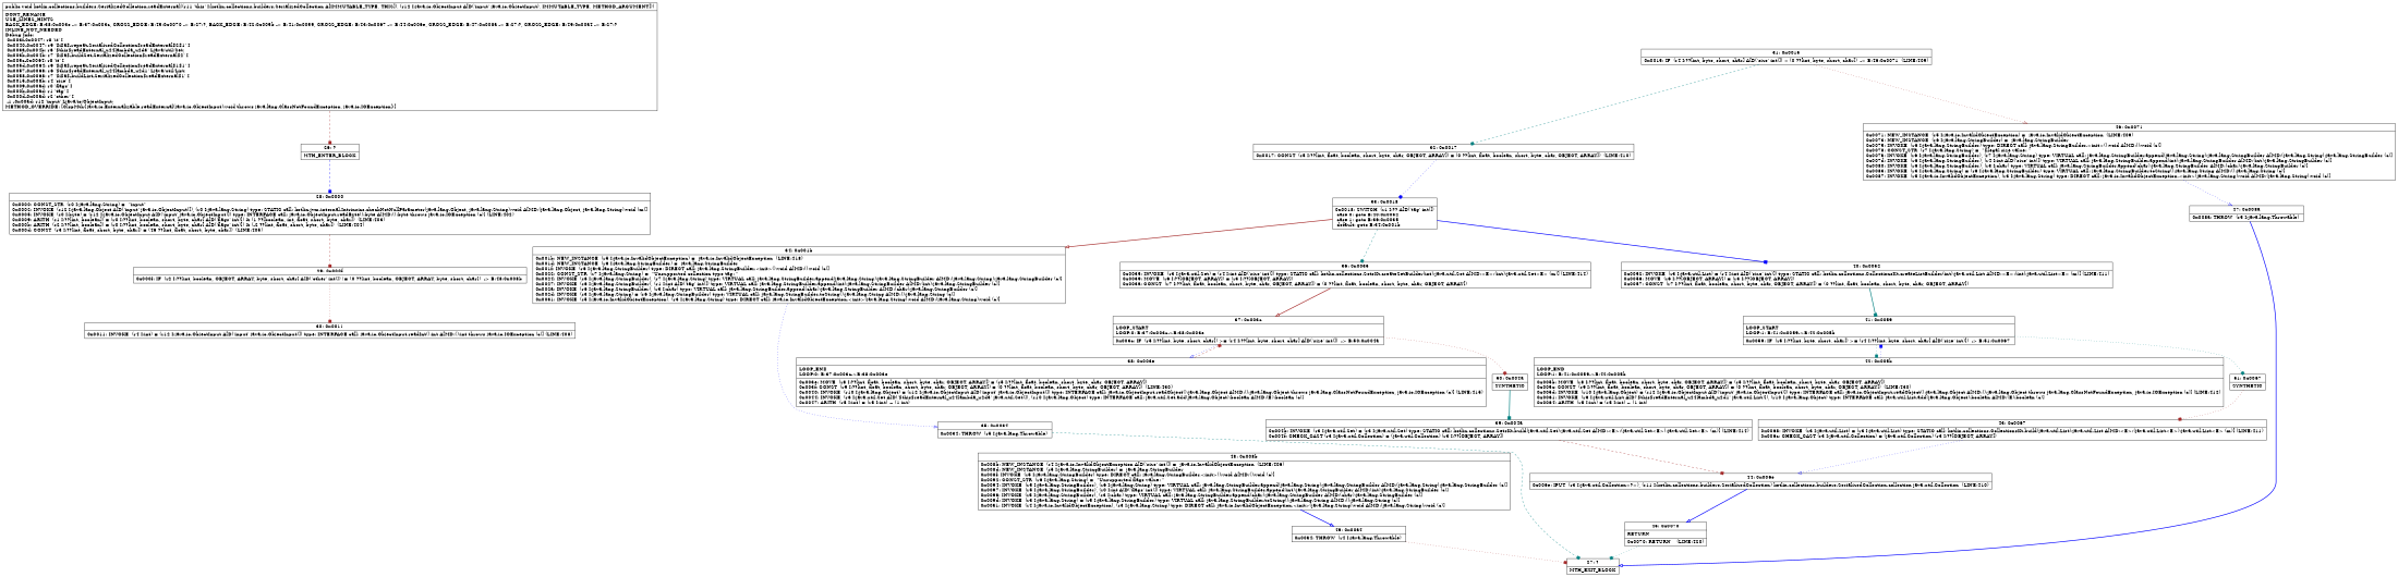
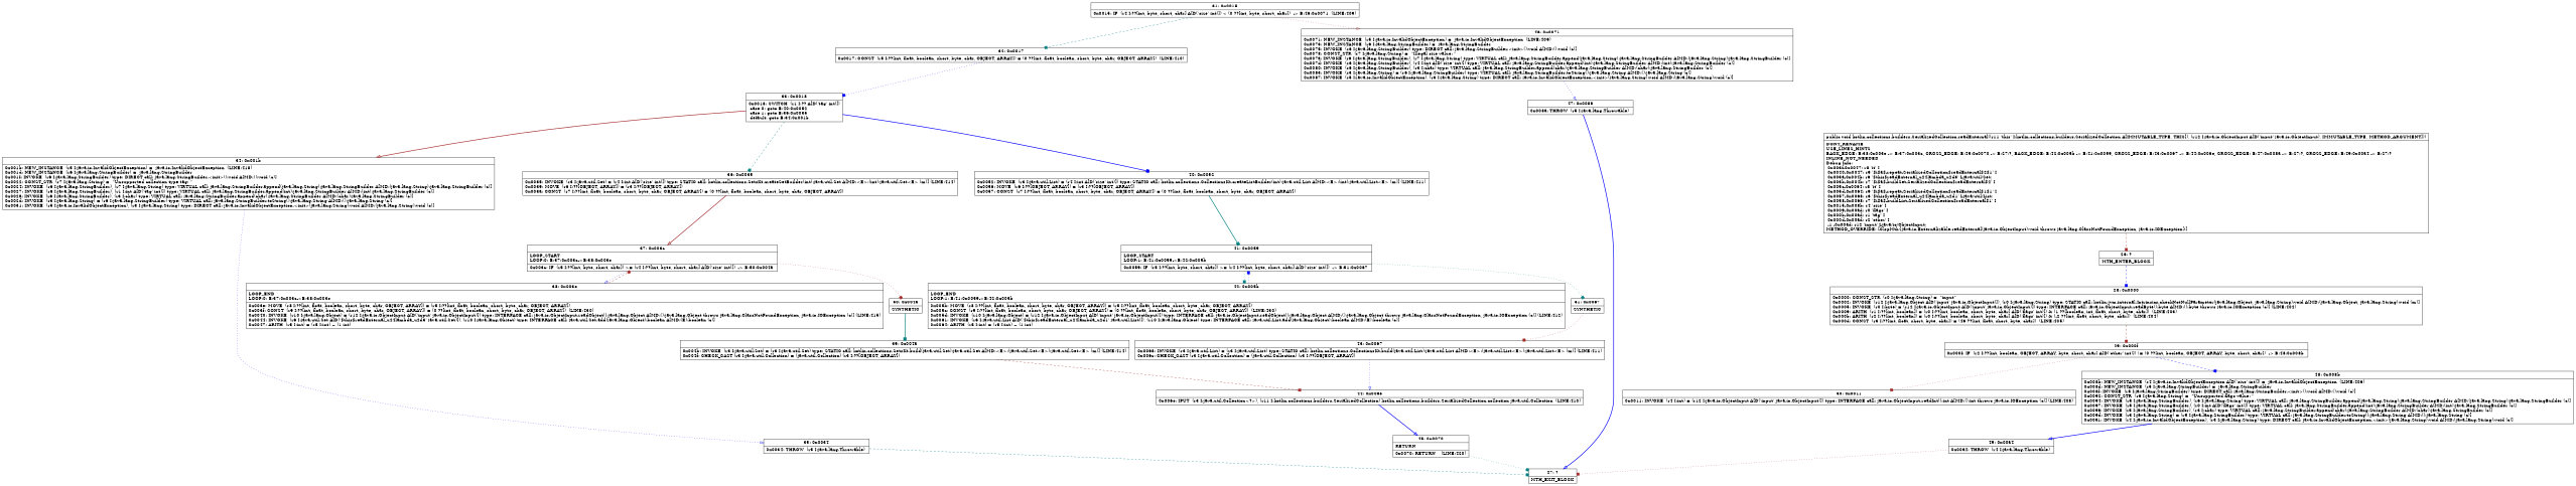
  digraph {
    node [shape=record]
    edge [arrowhead=box color=blue style=dotted]
    n1 [label="{26\:\ ?|MTH_ENTER_BLOCK\l}"]
    n2 [label="{28\:\ 0x0000|0x0000: CONST_STR  (r0 I:java.lang.String) =  \"input\" \l0x0002: INVOKE  (r12 I:java.lang.Object A[D('input' java.io.ObjectInput)]), (r0 I:java.lang.String) type: STATIC call: kotlin.jvm.internal.Intrinsics.checkNotNullParameter(java.lang.Object, java.lang.String):void A[MD:(java.lang.Object, java.lang.String):void (m)]\l0x0005: INVOKE  (r0 I:byte) = (r12 I:java.io.ObjectInput A[D('input' java.io.ObjectInput)]) type: INTERFACE call: java.io.ObjectInput.readByte():byte A[MD:():byte throws java.io.IOException (c)] (LINE:402)\l0x0009: ARITH  (r1 I:??[int, boolean]) = (r0 I:??[int, boolean, short, byte, char] A[D('flags' int)]) & (1 ??[boolean, int, float, short, byte, char])  (LINE:403)\l0x000b: ARITH  (r2 I:??[int, boolean]) = (r0 I:??[int, boolean, short, byte, char] A[D('flags' int)]) & (\-2 ??[int, float, short, byte, char])  (LINE:404)\l0x000d: CONST  (r3 I:??[int, float, short, byte, char]) = (46 ??[int, float, short, byte, char])  (LINE:405)\l}"]
    n3 [label="{29\:\ 0x000f|0x000f: IF  (r2 I:??[int, boolean, OBJECT, ARRAY, byte, short, char] A[D('other' int)]) != (0 ??[int, boolean, OBJECT, ARRAY, byte, short, char])  \-\> B:48:0x008b \l}"]
    n4 [label="{30\:\ 0x0011|0x0011: INVOKE  (r4 I:int) = (r12 I:java.io.ObjectInput A[D('input' java.io.ObjectInput)]) type: INTERFACE call: java.io.ObjectInput.readInt():int A[MD:():int throws java.io.IOException (c)] (LINE:408)\l}"]
    n5 [label="{48\:\ 0x008b|0x008b: NEW_INSTANCE  (r4 I:java.io.InvalidObjectException A[D('size' int)]) =  java.io.InvalidObjectException  (LINE:406)\l0x008d: NEW_INSTANCE  (r5 I:java.lang.StringBuilder) =  java.lang.StringBuilder \l0x008f: INVOKE  (r5 I:java.lang.StringBuilder) type: DIRECT call: java.lang.StringBuilder.\<init\>():void A[MD:():void (c)]\l0x0092: CONST_STR  (r6 I:java.lang.String) =  \"Unsupported flags value: \" \l0x0094: INVOKE  (r5 I:java.lang.StringBuilder), (r6 I:java.lang.String) type: VIRTUAL call: java.lang.StringBuilder.append(java.lang.String):java.lang.StringBuilder A[MD:(java.lang.String):java.lang.StringBuilder (c)]\l0x0097: INVOKE  (r5 I:java.lang.StringBuilder), (r0 I:int A[D('flags' int)]) type: VIRTUAL call: java.lang.StringBuilder.append(int):java.lang.StringBuilder A[MD:(int):java.lang.StringBuilder (c)]\l0x009a: INVOKE  (r5 I:java.lang.StringBuilder), (r3 I:char) type: VIRTUAL call: java.lang.StringBuilder.append(char):java.lang.StringBuilder A[MD:(char):java.lang.StringBuilder (c)]\l0x009d: INVOKE  (r3 I:java.lang.String) = (r5 I:java.lang.StringBuilder) type: VIRTUAL call: java.lang.StringBuilder.toString():java.lang.String A[MD:():java.lang.String (c)]\l0x00a1: INVOKE  (r4 I:java.io.InvalidObjectException), (r3 I:java.lang.String) type: DIRECT call: java.io.InvalidObjectException.\<init\>(java.lang.String):void A[MD:(java.lang.String):void (c)]\l}"]
    n6 [label="{49\:\ 0x00a4|0x00a4: THROW  (r4 I:java.lang.Throwable) \l}"]
    n7 [label="{31\:\ 0x0015|0x0015: IF  (r4 I:??[int, byte, short, char] A[D('size' int)]) \< (0 ??[int, byte, short, char])  \-\> B:46:0x0071  (LINE:409)\l}"]
    n8 [label="{32\:\ 0x0017|0x0017: CONST  (r5 I:??[int, float, boolean, short, byte, char, OBJECT, ARRAY]) = (0 ??[int, float, boolean, short, byte, char, OBJECT, ARRAY])  (LINE:410)\l}"]
    n9 [label="{46\:\ 0x0071|0x0071: NEW_INSTANCE  (r5 I:java.io.InvalidObjectException) =  java.io.InvalidObjectException  (LINE:409)\l0x0073: NEW_INSTANCE  (r6 I:java.lang.StringBuilder) =  java.lang.StringBuilder \l0x0075: INVOKE  (r6 I:java.lang.StringBuilder) type: DIRECT call: java.lang.StringBuilder.\<init\>():void A[MD:():void (c)]\l0x0078: CONST_STR  (r7 I:java.lang.String) =  \"Illegal size value: \" \l0x007a: INVOKE  (r6 I:java.lang.StringBuilder), (r7 I:java.lang.String) type: VIRTUAL call: java.lang.StringBuilder.append(java.lang.String):java.lang.StringBuilder A[MD:(java.lang.String):java.lang.StringBuilder (c)]\l0x007d: INVOKE  (r6 I:java.lang.StringBuilder), (r4 I:int A[D('size' int)]) type: VIRTUAL call: java.lang.StringBuilder.append(int):java.lang.StringBuilder A[MD:(int):java.lang.StringBuilder (c)]\l0x0080: INVOKE  (r6 I:java.lang.StringBuilder), (r3 I:char) type: VIRTUAL call: java.lang.StringBuilder.append(char):java.lang.StringBuilder A[MD:(char):java.lang.StringBuilder (c)]\l0x0083: INVOKE  (r3 I:java.lang.String) = (r6 I:java.lang.StringBuilder) type: VIRTUAL call: java.lang.StringBuilder.toString():java.lang.String A[MD:():java.lang.String (c)]\l0x0087: INVOKE  (r5 I:java.io.InvalidObjectException), (r3 I:java.lang.String) type: DIRECT call: java.io.InvalidObjectException.\<init\>(java.lang.String):void A[MD:(java.lang.String):void (c)]\l}"]
    n10 [label="{33\:\ 0x0018|0x0018: SWITCH  (r1 I:?? A[D('tag' int)])\l case 0: goto B:40:0x0052\l case 1: goto B:36:0x0035\l default: goto B:34:0x001b \l}"]
    n11 [label="{47\:\ 0x008a|0x008a: THROW  (r5 I:java.lang.Throwable) \l}"]
    n12 [label="{34\:\ 0x001b|0x001b: NEW_INSTANCE  (r5 I:java.io.InvalidObjectException) =  java.io.InvalidObjectException  (LINE:418)\l0x001d: NEW_INSTANCE  (r6 I:java.lang.StringBuilder) =  java.lang.StringBuilder \l0x001f: INVOKE  (r6 I:java.lang.StringBuilder) type: DIRECT call: java.lang.StringBuilder.\<init\>():void A[MD:():void (c)]\l0x0022: CONST_STR  (r7 I:java.lang.String) =  \"Unsupported collection type tag: \" \l0x0024: INVOKE  (r6 I:java.lang.StringBuilder), (r7 I:java.lang.String) type: VIRTUAL call: java.lang.StringBuilder.append(java.lang.String):java.lang.StringBuilder A[MD:(java.lang.String):java.lang.StringBuilder (c)]\l0x0027: INVOKE  (r6 I:java.lang.StringBuilder), (r1 I:int A[D('tag' int)]) type: VIRTUAL call: java.lang.StringBuilder.append(int):java.lang.StringBuilder A[MD:(int):java.lang.StringBuilder (c)]\l0x002a: INVOKE  (r6 I:java.lang.StringBuilder), (r3 I:char) type: VIRTUAL call: java.lang.StringBuilder.append(char):java.lang.StringBuilder A[MD:(char):java.lang.StringBuilder (c)]\l0x002d: INVOKE  (r3 I:java.lang.String) = (r6 I:java.lang.StringBuilder) type: VIRTUAL call: java.lang.StringBuilder.toString():java.lang.String A[MD:():java.lang.String (c)]\l0x0031: INVOKE  (r5 I:java.io.InvalidObjectException), (r3 I:java.lang.String) type: DIRECT call: java.io.InvalidObjectException.\<init\>(java.lang.String):void A[MD:(java.lang.String):void (c)]\l}"]
    n13 [label="{36\:\ 0x0035|0x0035: INVOKE  (r3 I:java.util.Set) = (r4 I:int A[D('size' int)]) type: STATIC call: kotlin.collections.SetsKt.createSetBuilder(int):java.util.Set A[MD:\<E\>:(int):java.util.Set\<E\> (m)] (LINE:414)\l0x0039: MOVE  (r6 I:??[OBJECT, ARRAY]) = (r3 I:??[OBJECT, ARRAY]) \l0x003a: CONST  (r7 I:??[int, float, boolean, short, byte, char, OBJECT, ARRAY]) = (0 ??[int, float, boolean, short, byte, char, OBJECT, ARRAY]) \l}"]
    n14 [label="{40\:\ 0x0052|0x0052: INVOKE  (r3 I:java.util.List) = (r4 I:int A[D('size' int)]) type: STATIC call: kotlin.collections.CollectionsKt.createListBuilder(int):java.util.List A[MD:\<E\>:(int):java.util.List\<E\> (m)] (LINE:411)\l0x0056: MOVE  (r6 I:??[OBJECT, ARRAY]) = (r3 I:??[OBJECT, ARRAY]) \l0x0057: CONST  (r7 I:??[int, float, boolean, short, byte, char, OBJECT, ARRAY]) = (0 ??[int, float, boolean, short, byte, char, OBJECT, ARRAY]) \l}"]
    n15 [label="{35\:\ 0x0034|0x0034: THROW  (r5 I:java.lang.Throwable) \l}"]
    n16 [label="{37\:\ 0x003c|LOOP_START\lLOOP:0: B:37:0x003c\-\>B:38:0x003e\l|0x003c: IF  (r5 I:??[int, byte, short, char]) \>= (r4 I:??[int, byte, short, char] A[D('size' int)])  \-\> B:50:0x004a \l}"]
    n17 [label="{41\:\ 0x0059|LOOP_START\lLOOP:1: B:41:0x0059\-\>B:42:0x005b\l|0x0059: IF  (r5 I:??[int, byte, short, char]) \>= (r4 I:??[int, byte, short, char] A[D('size' int)])  \-\> B:51:0x0067 \l}"]
    n18 [label="{27\:\ ?|MTH_EXIT_BLOCK\l}"]
    n19 [label="{38\:\ 0x003e|LOOP_END\lLOOP:0: B:37:0x003c\-\>B:38:0x003e\l|0x003e: MOVE  (r8 I:??[int, float, boolean, short, byte, char, OBJECT, ARRAY]) = (r5 I:??[int, float, boolean, short, byte, char, OBJECT, ARRAY]) \l0x003f: CONST  (r9 I:??[int, float, boolean, short, byte, char, OBJECT, ARRAY]) = (0 ??[int, float, boolean, short, byte, char, OBJECT, ARRAY])  (LINE:430)\l0x0040: INVOKE  (r10 I:java.lang.Object) = (r12 I:java.io.ObjectInput A[D('input' java.io.ObjectInput)]) type: INTERFACE call: java.io.ObjectInput.readObject():java.lang.Object A[MD:():java.lang.Object throws java.lang.ClassNotFoundException, java.io.IOException (c)] (LINE:415)\l0x0044: INVOKE  (r6 I:java.util.Set A[D('$this$readExternal_u24lambda_u2d3' java.util.Set)]), (r10 I:java.lang.Object) type: INTERFACE call: java.util.Set.add(java.lang.Object):boolean A[MD:(E):boolean (c)]\l0x0047: ARITH  (r5 I:int) = (r5 I:int) + (1 int) \l}"]
    n20 [label="{50\:\ 0x004a|SYNTHETIC\l}"]
    n21 [label="{39\:\ 0x004a|0x004b: INVOKE  (r3 I:java.util.Set) = (r3 I:java.util.Set) type: STATIC call: kotlin.collections.SetsKt.build(java.util.Set):java.util.Set A[MD:\<E\>:(java.util.Set\<E\>):java.util.Set\<E\> (m)] (LINE:414)\l0x004f: CHECK_CAST (r3 I:java.util.Collection) = (java.util.Collection) (r3 I:??[OBJECT, ARRAY]) \l}"]
    n22 [label="{44\:\ 0x006e|0x006e: IPUT  (r3 I:java.util.Collection\<?\>), (r11 I:kotlin.collections.builders.SerializedCollection) kotlin.collections.builders.SerializedCollection.collection java.util.Collection  (LINE:410)\l}"]
    n23 [label="{45\:\ 0x0070|RETURN\l|0x0070: RETURN    (LINE:420)\l}"]
    n24 [label="{42\:\ 0x005b|LOOP_END\lLOOP:1: B:41:0x0059\-\>B:42:0x005b\l|0x005b: MOVE  (r8 I:??[int, float, boolean, short, byte, char, OBJECT, ARRAY]) = (r5 I:??[int, float, boolean, short, byte, char, OBJECT, ARRAY]) \l0x005c: CONST  (r9 I:??[int, float, boolean, short, byte, char, OBJECT, ARRAY]) = (0 ??[int, float, boolean, short, byte, char, OBJECT, ARRAY])  (LINE:430)\l0x005d: INVOKE  (r10 I:java.lang.Object) = (r12 I:java.io.ObjectInput A[D('input' java.io.ObjectInput)]) type: INTERFACE call: java.io.ObjectInput.readObject():java.lang.Object A[MD:():java.lang.Object throws java.lang.ClassNotFoundException, java.io.IOException (c)] (LINE:412)\l0x0061: INVOKE  (r6 I:java.util.List A[D('$this$readExternal_u24lambda_u2d1' java.util.List)]), (r10 I:java.lang.Object) type: INTERFACE call: java.util.List.add(java.lang.Object):boolean A[MD:(E):boolean (c)]\l0x0064: ARITH  (r5 I:int) = (r5 I:int) + (1 int) \l}"]
    n25 [label="{51\:\ 0x0067|SYNTHETIC\l}"]
    n26 [label="{43\:\ 0x0067|0x0068: INVOKE  (r3 I:java.util.List) = (r3 I:java.util.List) type: STATIC call: kotlin.collections.CollectionsKt.build(java.util.List):java.util.List A[MD:\<E\>:(java.util.List\<E\>):java.util.List\<E\> (m)] (LINE:411)\l0x006c: CHECK_CAST (r3 I:java.util.Collection) = (java.util.Collection) (r3 I:??[OBJECT, ARRAY]) \l}"]
    n27 [label="{public void kotlin.collections.builders.SerializedCollection.readExternal((r11 'this' I:kotlin.collections.builders.SerializedCollection A[IMMUTABLE_TYPE, THIS]), (r12 I:java.io.ObjectInput A[D('input' java.io.ObjectInput), IMMUTABLE_TYPE, METHOD_ARGUMENT]))  | DONT_RENAME\lUSE_LINES_HINTS\lBACK_EDGE: B:38:0x003e \-\> B:37:0x003c, CROSS_EDGE: B:45:0x0070 \-\> B:27:?, BACK_EDGE: B:42:0x005b \-\> B:41:0x0059, CROSS_EDGE: B:43:0x0067 \-\> B:44:0x006e, CROSS_EDGE: B:47:0x008a \-\> B:27:?, CROSS_EDGE: B:49:0x00a4 \-\> B:27:?\lINLINE_NOT_NEEDED\lDebug Info:\l  0x003f\-0x0047: r8 'it' I\l  0x0040\-0x0047: r9 '$i$a$\-repeat\-SerializedCollection$readExternal$2$1' I\l  0x003a\-0x004b: r6 '$this$readExternal_u24lambda_u2d3' Ljava\/util\/Set;\l  0x003b\-0x004b: r7 '$i$a$\-buildSet\-SerializedCollection$readExternal$2' I\l  0x005c\-0x0064: r8 'it' I\l  0x005d\-0x0064: r9 '$i$a$\-repeat\-SerializedCollection$readExternal$1$1' I\l  0x0057\-0x0068: r6 '$this$readExternal_u24lambda_u2d1' Ljava\/util\/List;\l  0x0058\-0x0068: r7 '$i$a$\-buildList\-SerializedCollection$readExternal$1' I\l  0x0015\-0x008b: r4 'size' I\l  0x0009\-0x00ad: r0 'flags' I\l  0x000b\-0x00ad: r1 'tag' I\l  0x000d\-0x00ad: r2 'other' I\l  \-1 \-0x00ad: r12 'input' Ljava\/io\/ObjectInput;\lMETHOD_OVERRIDE: [ClspMth\{java.io.Externalizable.readExternal(java.io.ObjectInput):void throws java.lang.ClassNotFoundException, java.io.IOException\}]\l}"]
    n1 -> n2 [style=dashed]
    n2 -> n3 [color=brown style=dashed]
    n3 -> n4 [color=brown]
+   n3 -> n5 [style=dashed]
    n5 -> n6 [arrowhead=onormal style=bold]
    n6 -> n18 [color=brown]
    n7 -> n8 [color=teal style=dashed]
    n7 -> n9 [arrowhead=onormal color=brown]
    n8 -> n10
    n9 -> n11 [arrowhead=onormal]
    n10 -> n12 [arrowhead=onormal color=brown style=bold]
    n10 -> n13 [color=teal style=dashed]
    n10 -> n14 [style=bold]
    n11 -> n18 [arrowhead=onormal style=bold]
    n12 -> n15 [arrowhead=onormal]
    n13 -> n16 [arrowhead=onormal color=brown style=bold]
    n14 -> n17 [color=teal style=bold]
    n15 -> n18 [color=teal style=dashed]
    n16 -> n19 [arrowhead=onormal]
    n16 -> n20 [color=brown]
    n17 -> n24 [color=teal]
    n17 -> n25 [color=teal]
    n19 -> n16 [color=brown style=dashed]
    n20 -> n21 [color=teal style=bold]
    n21 -> n22 [color=brown style=dashed]
    n22 -> n23 [arrowhead=onormal style=bold]
    n23 -> n18 [color=teal]
    n24 -> n17
    n25 -> n26 [color=brown]
    n26 -> n22 [arrowhead=onormal]
    n27 -> n1 [color=brown style=dashed]
  }
